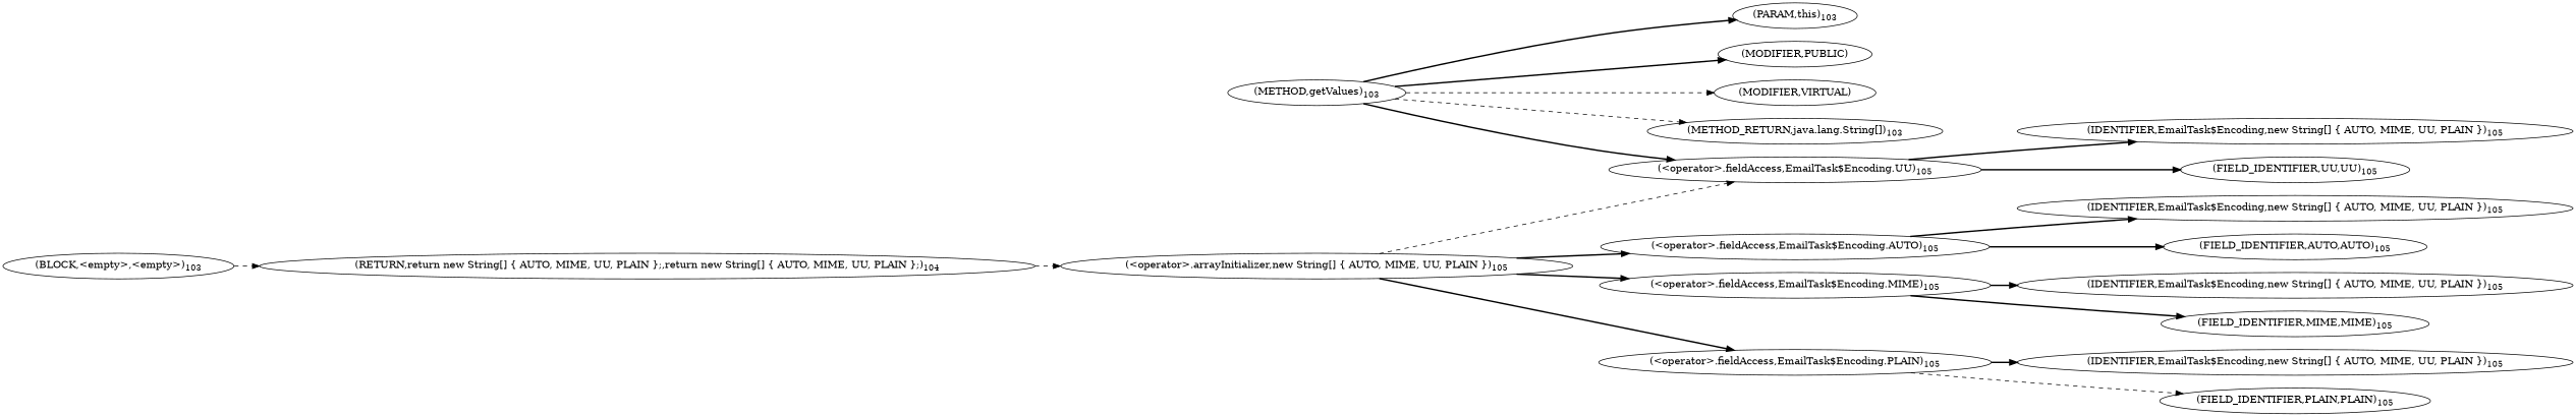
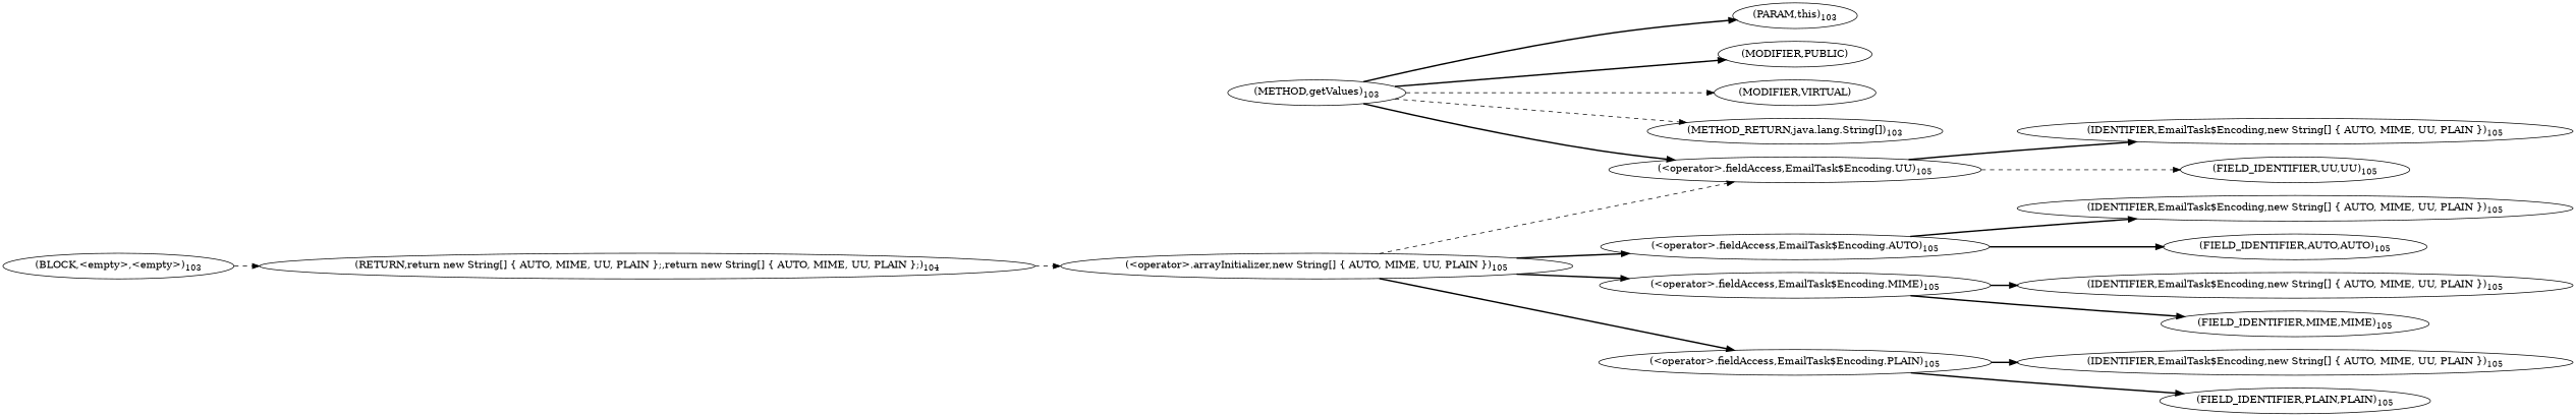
  digraph {
    rankdir=LR
    edge [style=bold]
    n1 [label=<(METHOD,getValues)<SUB>103</SUB>>]
    n2 [label=<(PARAM,this)<SUB>103</SUB>>]
    n3 [label=<(MODIFIER,PUBLIC)>]
    n4 [label=<(MODIFIER,VIRTUAL)>]
    n5 [label=<(METHOD_RETURN,java.lang.String[])<SUB>103</SUB>>]
    n6 [label=<(&lt;operator&gt;.fieldAccess,EmailTask$Encoding.UU)<SUB>105</SUB>>]
    n7 [label=<(BLOCK,&lt;empty&gt;,&lt;empty&gt;)<SUB>103</SUB>>]
    n8 [label=<(RETURN,return new String[] { AUTO, MIME, UU, PLAIN };,return new String[] { AUTO, MIME, UU, PLAIN };)<SUB>104</SUB>>]
    n9 [label=<(&lt;operator&gt;.arrayInitializer,new String[] { AUTO, MIME, UU, PLAIN })<SUB>105</SUB>>]
    n10 [label=<(&lt;operator&gt;.fieldAccess,EmailTask$Encoding.AUTO)<SUB>105</SUB>>]
    n11 [label=<(&lt;operator&gt;.fieldAccess,EmailTask$Encoding.MIME)<SUB>105</SUB>>]
    n12 [label=<(&lt;operator&gt;.fieldAccess,EmailTask$Encoding.PLAIN)<SUB>105</SUB>>]
    n13 [label=<(IDENTIFIER,EmailTask$Encoding,new String[] { AUTO, MIME, UU, PLAIN })<SUB>105</SUB>>]
    n14 [label=<(FIELD_IDENTIFIER,AUTO,AUTO)<SUB>105</SUB>>]
    n15 [label=<(IDENTIFIER,EmailTask$Encoding,new String[] { AUTO, MIME, UU, PLAIN })<SUB>105</SUB>>]
    n16 [label=<(FIELD_IDENTIFIER,MIME,MIME)<SUB>105</SUB>>]
    n17 [label=<(IDENTIFIER,EmailTask$Encoding,new String[] { AUTO, MIME, UU, PLAIN })<SUB>105</SUB>>]
    n18 [label=<(FIELD_IDENTIFIER,UU,UU)<SUB>105</SUB>>]
    n19 [label=<(IDENTIFIER,EmailTask$Encoding,new String[] { AUTO, MIME, UU, PLAIN })<SUB>105</SUB>>]
    n20 [label=<(FIELD_IDENTIFIER,PLAIN,PLAIN)<SUB>105</SUB>>]
    n1 -> n2
    n1 -> n3
    n1 -> n4 [style=dashed]
    n1 -> n5 [style=dashed]
    n1 -> n6
    n6 -> n17
-   n6 -> n18
+   n6 -> n18 [style=dashed]
    n7 -> n8 [style=dashed]
    n8 -> n9 [style=dashed]
    n9 -> n6 [style=dashed]
    n9 -> n10
    n9 -> n11
    n9 -> n12
    n10 -> n13
    n10 -> n14
    n11 -> n15
    n11 -> n16
    n12 -> n19
-   n12 -> n20 [style=dashed]
+   n12 -> n20
  }
